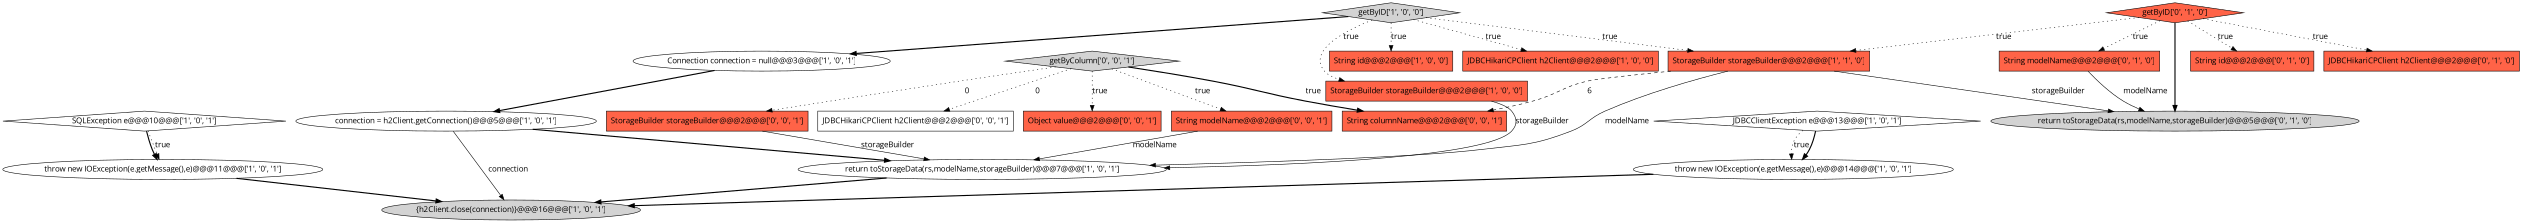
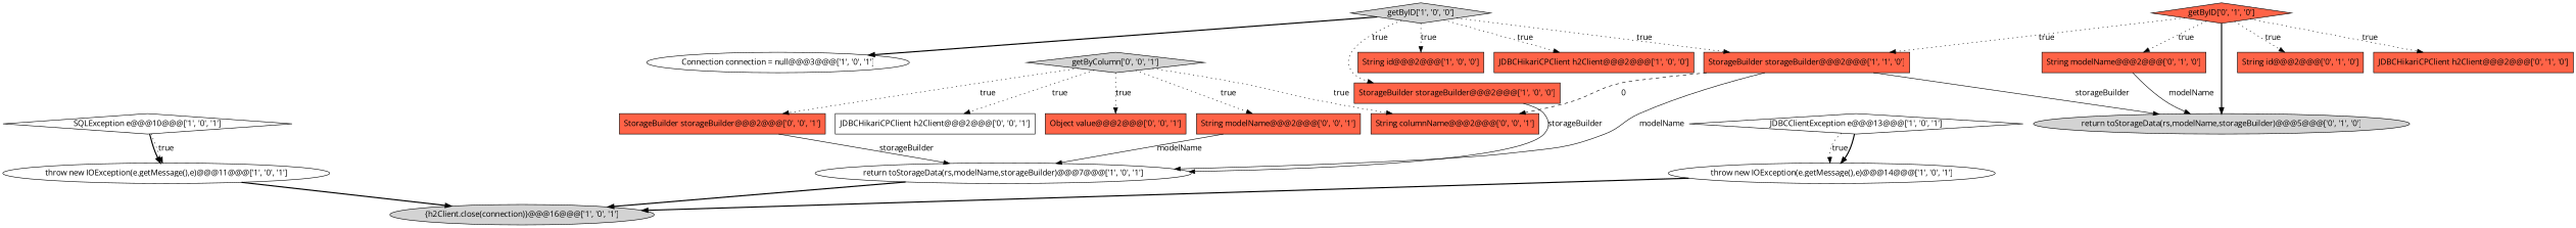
  digraph {
    fontname="Open Sans"
    node [fillcolor=tomato fontname="Open Sans" shape=box style=filled]
    edge [fontname="Open Sans" style=dotted]
    n1 [fillcolor=white label="SQLException e@@@10@@@['1', '0', '1']" shape=diamond]
    n2 [fillcolor=white label="throw new IOException(e.getMessage(),e)@@@11@@@['1', '0', '1']" shape=ellipse]
    n3 [fillcolor=lightgray label="{h2Client.close(connection)}@@@16@@@['1', '0', '1']" shape=ellipse]
    n4 [label="StorageBuilder storageBuilder@@@2@@@['0', '0', '1']"]
    n5 [fillcolor=white label="return toStorageData(rs,modelName,storageBuilder)@@@7@@@['1', '0', '1']" shape=ellipse]
    n6 [label="String id@@@2@@@['1', '0', '0']"]
-   n7 [fillcolor=white label="connection = h2Client.getConnection()@@@5@@@['1', '0', '1']" shape=ellipse]
    n8 [label="String modelName@@@2@@@['0', '0', '1']"]
    n9 [fillcolor=white label="JDBCHikariCPClient h2Client@@@2@@@['0', '0', '1']"]
    n10 [fillcolor=lightgray label="return toStorageData(rs,modelName,storageBuilder)@@@5@@@['0', '1', '0']" shape=ellipse]
    n11 [label="StorageBuilder storageBuilder@@@2@@@['1', '0', '0']"]
    n12 [label="String columnName@@@2@@@['0', '0', '1']"]
    n13 [fillcolor=lightgray label="getByID['1', '0', '0']" shape=diamond]
    n14 [label="JDBCHikariCPClient h2Client@@@2@@@['1', '0', '0']"]
    n15 [fillcolor=white label="Connection connection = null@@@3@@@['1', '0', '1']" shape=ellipse]
    n16 [label="StorageBuilder storageBuilder@@@2@@@['1', '1', '0']"]
    n17 [label="String id@@@2@@@['0', '1', '0']"]
    n18 [fillcolor=lightgray label="getByColumn['0', '0', '1']" shape=diamond]
    n19 [label="Object value@@@2@@@['0', '0', '1']"]
    n20 [fillcolor=white label="throw new IOException(e.getMessage(),e)@@@14@@@['1', '0', '1']" shape=ellipse]
    n21 [label="String modelName@@@2@@@['0', '1', '0']"]
    n22 [label="getByID['0', '1', '0']" shape=diamond]
    n23 [label="JDBCHikariCPClient h2Client@@@2@@@['0', '1', '0']"]
    n24 [fillcolor=white label="JDBCClientException e@@@13@@@['1', '0', '1']" shape=diamond]
    n1 -> n2 [style=bold]
    n1 -> n2 [label=true]
    n2 -> n3 [style=bold]
    n4 -> n5 [label=storageBuilder style=solid]
    n5 -> n3 [style=bold]
-   n7 -> n3 [label=connection style=solid]
-   n7 -> n5 [style=bold]
    n8 -> n5 [label=modelName style=solid]
    n11 -> n5 [label=storageBuilder style=solid]
    n13 -> n6 [label=true]
    n13 -> n11 [label=true]
    n13 -> n14 [label=true]
    n13 -> n15 [style=bold]
    n13 -> n16 [label=true]
-   n15 -> n7 [style=bold]
    n16 -> n5 [label=modelName style=solid]
    n16 -> n10 [label=storageBuilder style=solid]
-   n16 -> n12 [label=6 style=dashed]
-   n18 -> n4 [label=0]
+   n16 -> n12 [label=0 style=dashed]
+   n18 -> n4 [label=true]
    n18 -> n8 [label=true]
-   n18 -> n9 [label=0]
-   n18 -> n12 [label=true style=bold]
+   n18 -> n9 [label=true]
+   n18 -> n12 [label=true]
    n18 -> n19 [label=true]
    n20 -> n3 [style=bold]
    n21 -> n10 [label=modelName style=solid]
    n22 -> n10 [style=bold]
    n22 -> n16 [label=true]
    n22 -> n17 [label=true]
    n22 -> n21 [label=true]
    n22 -> n23 [label=true]
    n24 -> n20 [label=true]
    n24 -> n20 [style=bold]
  }
